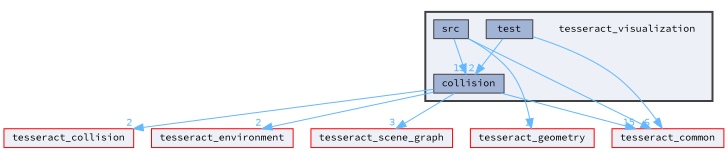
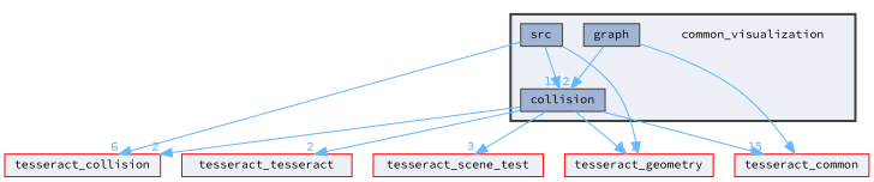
  digraph {
    compound=true
    fontname="Source Code Pro"
    node [fontname="Source Code Pro" fontsize=10 shape=box color=red fillcolor="#edf0f7" style=filled]
    edge [color=steelblue1 fontcolor=steelblue1 fontname="Source Code Pro" fontsize=10 headlabel=2 labeldistance=1.5 labelfontname=Helvetica labelfontsize=10]
-   n1 [height=0.2 label=tesseract_visualization shape=plaintext width=0.4 color="" fillcolor="" style=""]
+   n1 [height=0.2 label=common_visualization shape=plaintext width=0.4 color="" fillcolor="" style=""]
    n2 [color=grey25 fillcolor="#a2b4d6" height=0.2 label=collision width=0.4]
    n3 [color=grey25 fillcolor="#a2b4d6" height=0.2 label=src width=0.4]
-   n4 [color=grey25 fillcolor="#a2b4d6" height=0.2 label=test width=0.4]
+   n4 [color=grey25 fillcolor="#a2b4d6" height=0.2 label="graph" width=0.4]
    n5 [height=0.2 label=tesseract_collision width=0.4]
-   n6 [height=0.2 label=tesseract_environment width=0.4]
+   n6 [height=0.2 label=tesseract_tesseract width=0.4]
    n7 [height=0.2 label=tesseract_geometry width=0.4]
-   n8 [height=0.2 label=tesseract_scene_graph width=0.4]
+   n8 [height=0.2 label=tesseract_scene_test width=0.4]
    n9 [height=0.2 label=tesseract_common width=0.4]
    subgraph cluster_1 {
      bgcolor="#edf0f7"
      fontsize=10
      pencolor=grey25
      style="filled,bold"
      n1
      n2
      n3
      n4
    }
    n2 -> n5
    n2 -> n6
+   n2 -> n7 [headlabel=1]
    n2 -> n8 [headlabel=3]
    n2 -> n9 [headlabel=15]
    n3 -> n2 [headlabel=13]
    n3 -> n7 [headlabel=1]
-   n3 -> n9 [headlabel=6]
+   n3 -> n5 [headlabel=6]
    n4 -> n2
    n4 -> n9 [headlabel=1]
  }
